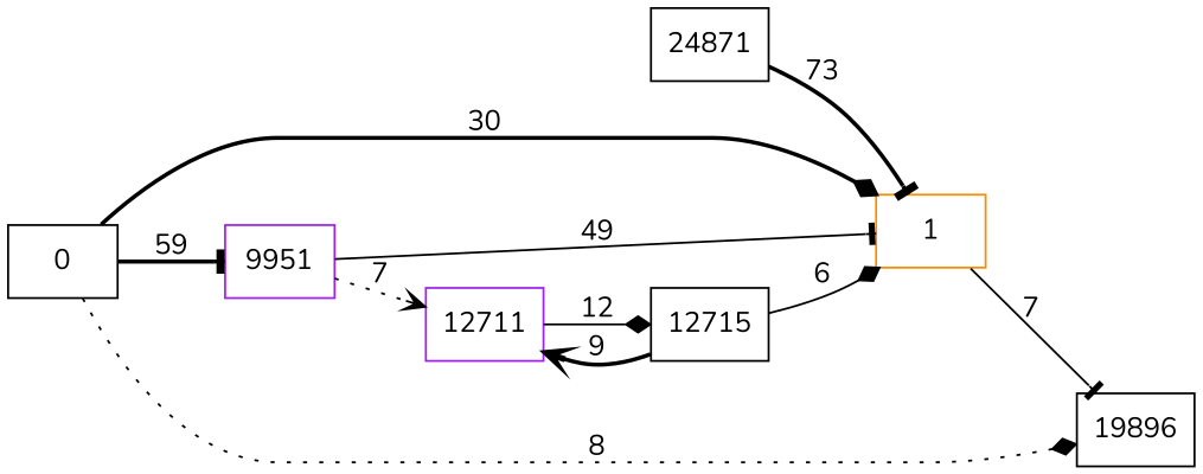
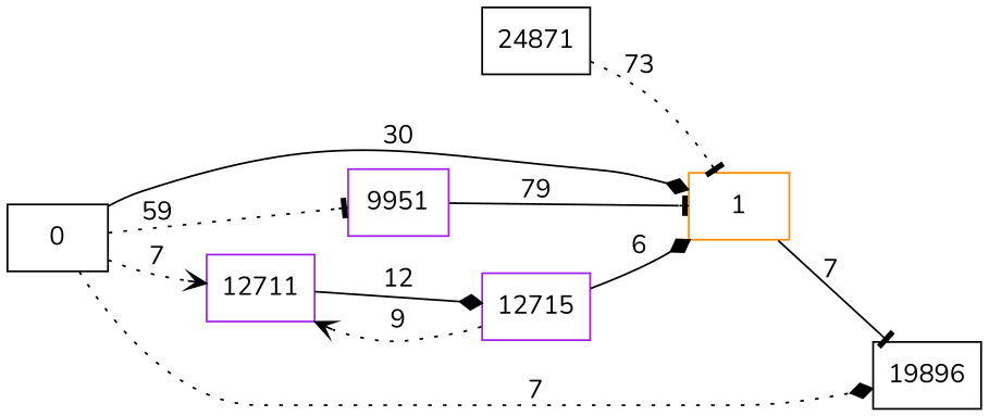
  digraph {
    fontname=Nunito
    rankdir=LR
    node [color=purple fontname=Nunito shape=rectangle]
    edge [arrowhead=tee fontname=Nunito style=solid]
    1 [color=darkorange]
    9951
    19896 [color=black]
    12711
-   12715 [color=black]
+   12715
    24871 [color=black]
    0 [color=black]
    1 -> 19896 [label=7]
-   9951 -> 1 [label=49]
+   9951 -> 1 [label=79]
    12711 -> 12715 [arrowhead=diamond label=12]
    12715 -> 1 [arrowhead=diamond label=6]
-   12715 -> 12711 [arrowhead=vee label=9 style=bold]
-   24871 -> 1 [label=73 style=bold]
-   0 -> 1 [arrowhead=diamond label=30 style=bold]
-   0 -> 9951 [label=59 style=bold]
-   0 -> 19896 [arrowhead=diamond label=8 style=dotted]
-   9951 -> 12711 [arrowhead=vee label=7 style=dotted]
+   12715 -> 12711 [arrowhead=vee label=9 style=dotted]
+   24871 -> 1 [label=73 style=dotted]
+   0 -> 1 [arrowhead=diamond label=30]
+   0 -> 9951 [label=59 style=dotted]
+   0 -> 19896 [arrowhead=diamond label=7 style=dotted]
+   0 -> 12711 [arrowhead=vee label=7 style=dotted]
  }
